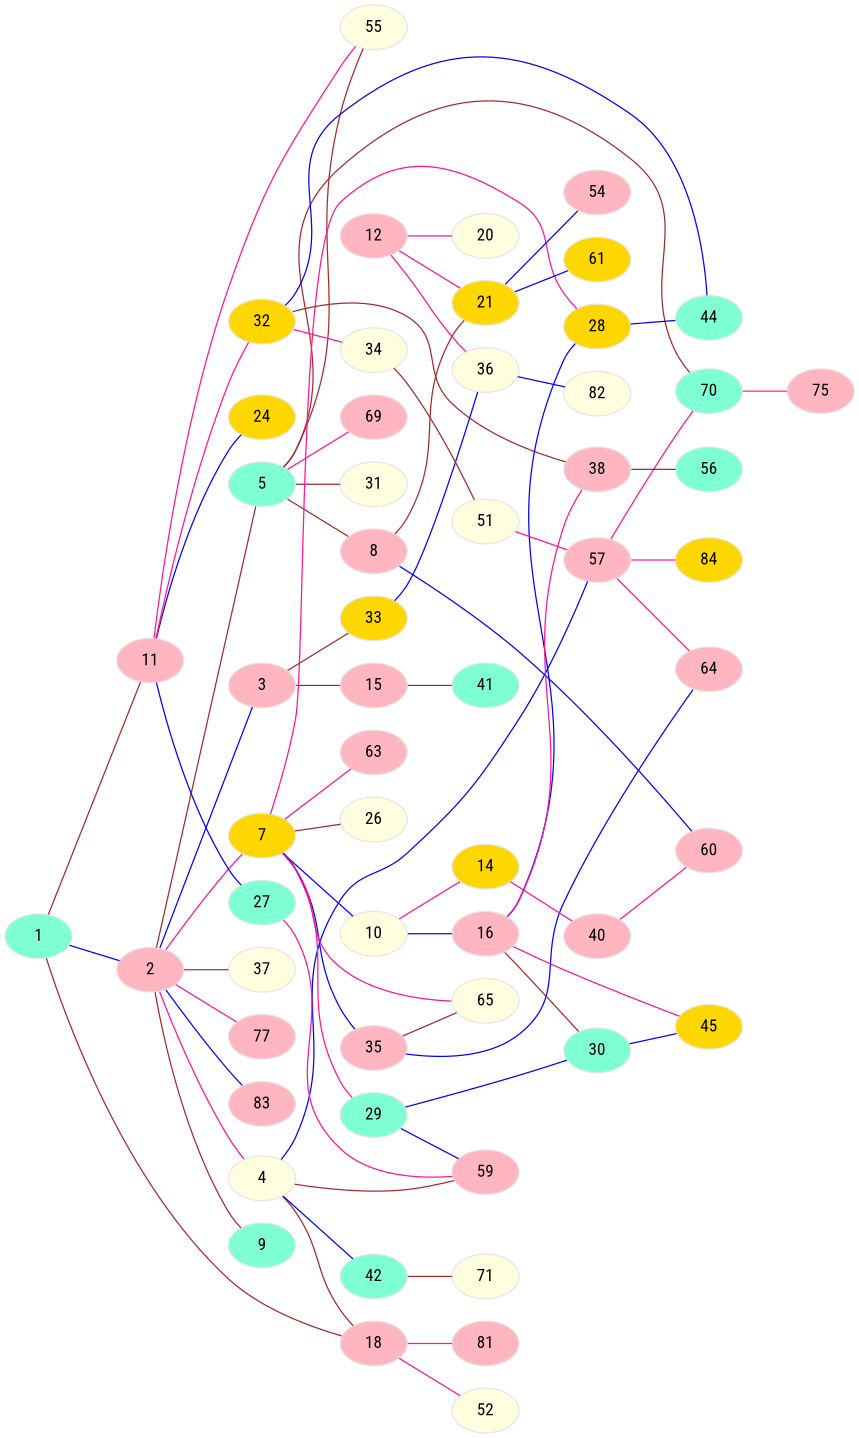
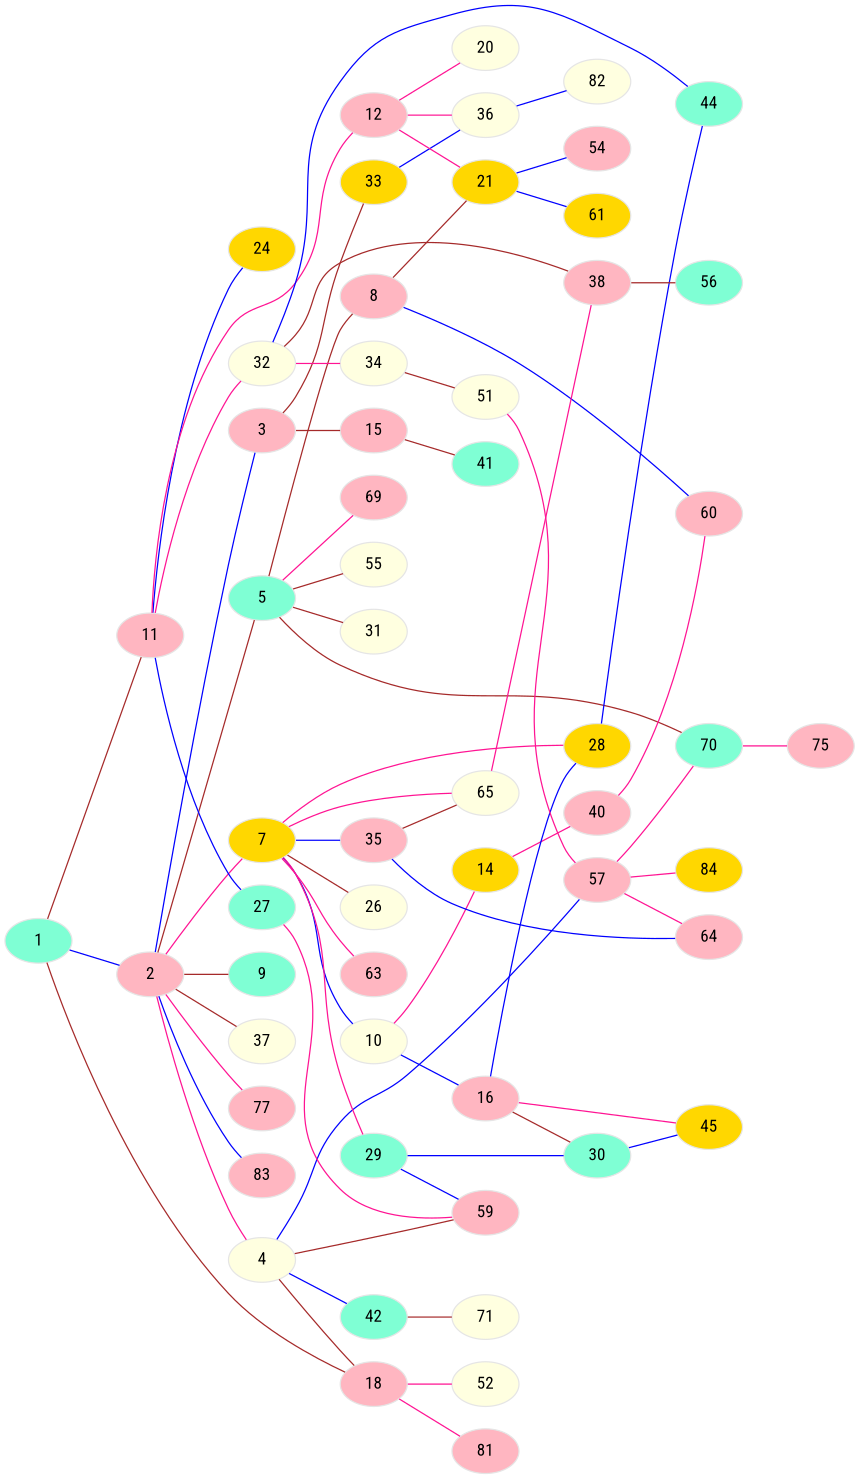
  graph {
    fontname="Roboto Condensed"
    rankdir=LR
    node [color=gray90 fillcolor=lightpink fontname="Roboto Condensed" style=filled]
    edge [color=deeppink fontname="Roboto Condensed"]
    1 [fillcolor=aquamarine super="+19"]
    2 [super="+68"]
    11 [super="+23"]
    18 [super="+48"]
    3 [super="+74"]
    4 [fillcolor=lightyellow super="+13"]
    5 [fillcolor=aquamarine super="+25"]
    7 [fillcolor=gold super="+22"]
    9 [fillcolor=aquamarine]
    37 [fillcolor=lightyellow]
    77
    83
    55 [fillcolor=lightyellow]
    24 [fillcolor=gold]
    27 [fillcolor=aquamarine]
-   32 [fillcolor=gold super="+80"]
+   32 [fillcolor=lightyellow super="+80"]
    52 [fillcolor=lightyellow]
    81
    15 [super="+45"]
    33 [fillcolor=gold]
    42 [fillcolor=aquamarine]
    57 [super="+67"]
    59
    8 [super="+73"]
    31 [fillcolor=lightyellow]
    69
    70 [fillcolor=aquamarine]
    10 [fillcolor=lightyellow]
    26 [fillcolor=lightyellow]
    28 [fillcolor=gold super="+58"]
    29 [fillcolor=aquamarine super="+49"]
    35 [super="+76"]
    n33 [label=63]
    65 [fillcolor=lightyellow]
    41 [fillcolor=aquamarine]
    36 [fillcolor=lightyellow super="+39"]
    71 [fillcolor=lightyellow]
    64 [super="+78"]
    84 [fillcolor=gold]
    21 [fillcolor=gold super="+47"]
    60 [super="+63"]
    75 [super="+79"]
    12 [super="+66"]
    20 [fillcolor=lightyellow]
    14 [fillcolor=gold super="+17"]
    16 [super="+43"]
    44 [fillcolor=aquamarine]
    30 [fillcolor=aquamarine]
    54
    61 [fillcolor=gold]
    82 [fillcolor=lightyellow]
    40 [super="+50"]
    38 [super="+72"]
    n54 [fillcolor=gold label=45 super="+62"]
    34 [fillcolor=lightyellow]
    56 [fillcolor=aquamarine]
    51 [fillcolor=lightyellow]
    1 -- 2 [color=blue]
    1 -- 11 [color=brown weight=2]
    1 -- 18 [color=brown]
    2 -- 3 [color=blue]
    2 -- 4
    2 -- 5 [color=brown]
    2 -- 7
    2 -- 9 [color=brown]
    2 -- 37 [color=brown]
    2 -- 77
    2 -- 83 [color=blue]
-   11 -- 55
+   11 -- 12
    11 -- 24 [color=blue]
    11 -- 27 [color=blue]
    11 -- 32
    18 -- 52
    18 -- 81
    3 -- 15 [color=brown weight=2]
    3 -- 33 [color=brown]
    4 -- 18 [color=brown]
    4 -- 42 [color=blue]
    4 -- 57 [color=blue]
    4 -- 59 [color=brown]
    5 -- 55 [color=brown]
    5 -- 8 [color=brown]
    5 -- 31 [color=brown]
    5 -- 69
    5 -- 70 [color=brown]
    7 -- 10 [color=blue]
    7 -- 26 [color=brown]
    7 -- 28
    7 -- 29
    7 -- 35 [color=blue]
    7 -- n33
    7 -- 65
    27 -- 59
    32 -- 44 [color=blue]
    32 -- 38 [color=brown]
    32 -- 34
    15 -- 41 [color=brown]
    33 -- 36 [color=blue]
    42 -- 71 [color=brown]
    57 -- 70
    57 -- 64
    57 -- 84
    8 -- 21 [color=brown]
    8 -- 60 [color=blue]
    70 -- 75
    10 -- 14
    10 -- 16 [color=blue]
    28 -- 44 [color=blue]
    29 -- 59 [color=blue]
    29 -- 30 [color=blue]
    35 -- 65 [color=brown]
    35 -- 64 [color=blue]
    36 -- 82 [color=blue]
    21 -- 54 [color=blue]
    21 -- 61 [color=blue]
    12 -- 36
    12 -- 21
    12 -- 20
    14 -- 40
    16 -- 28 [color=blue]
    16 -- 30 [color=brown]
-   16 -- 38
+   65 -- 38
    16 -- n54
    30 -- n54 [color=blue]
    40 -- 60
    38 -- 56 [color=brown]
    34 -- 51 [color=brown]
    51 -- 57
  }
